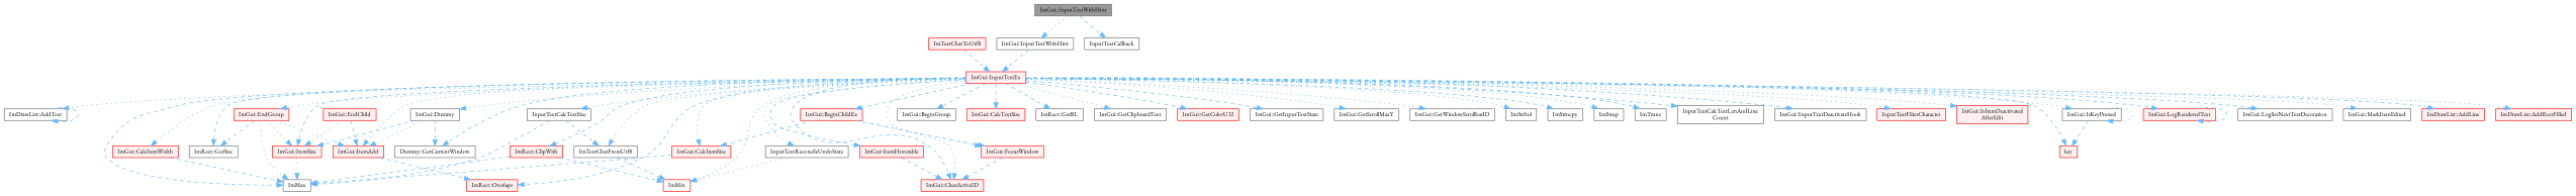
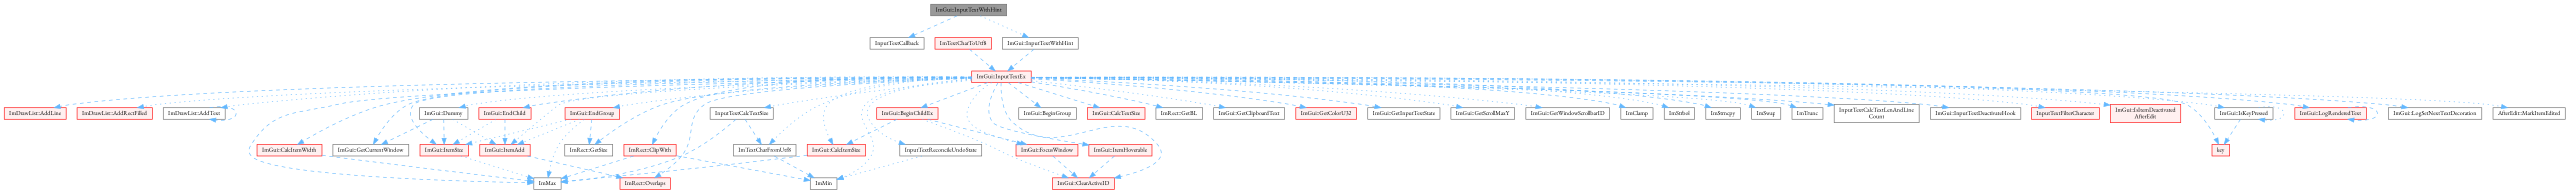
  digraph {
    fontname="EB Garamond"
    rankdir=TB
    node [color=grey40 fillcolor=white fontname="EB Garamond" fontsize=10 shape=box style=filled]
    edge [color=steelblue1 fontname="EB Garamond" fontsize=10 labelfontname=Helvetica labelfontsize=10 style=dashed]
    n1 [color=gray40 fillcolor=grey60 fontcolor=black height=0.2 label="ImGui::InputTextWithHint" width=0.4]
    n2 [height=0.2 label=InputTextCallback width=0.4]
    n3 [height=0.2 label="ImGui::InputTextWithHint" width=0.4]
    n4 [color=red fillcolor="#FFF0F0" height=0.2 label="ImGui::InputTextEx" width=0.4]
    n5 [color=red fillcolor="#FFF0F0" height=0.2 label="ImDrawList::AddLine" width=0.4]
    n6 [color=red fillcolor="#FFF0F0" height=0.2 label="ImDrawList::AddRectFilled" width=0.4]
    n7 [height=0.2 label="ImDrawList::AddText" width=0.4]
    n8 [color=red fillcolor="#FFF0F0" height=0.2 label="ImGui::BeginChildEx" width=0.4]
    n9 [color=red fillcolor="#FFF0F0" height=0.2 label="ImGui::CalcItemSize" width=0.4]
    n10 [height=0.2 label=ImMax width=0.4]
    n11 [color=red fillcolor="#FFF0F0" height=0.2 label="ImGui::ClearActiveID" width=0.4]
    n12 [color=red fillcolor="#FFF0F0" height=0.2 label="ImGui::FocusWindow" width=0.4]
    n13 [height=0.2 label="ImGui::BeginGroup" width=0.4]
    n14 [color=red fillcolor="#FFF0F0" height=0.2 label="ImGui::CalcItemWidth" width=0.4]
    n15 [color=red fillcolor="#FFF0F0" height=0.2 label="ImGui::CalcTextSize" width=0.4]
    n16 [color=red fillcolor="#FFF0F0" height=0.2 label="ImRect::ClipWith" width=0.4]
-   n17 [color=red height=0.2 label=ImMin width=0.4]
+   n17 [height=0.2 label=ImMin width=0.4]
    n18 [height=0.2 label="ImGui::Dummy" width=0.4]
-   n19 [height=0.2 label="Dummy::GetCurrentWindow" width=0.4]
+   n19 [height=0.2 label="ImGui::GetCurrentWindow" width=0.4]
    n20 [color=red fillcolor="#FFF0F0" height=0.2 label="ImGui::ItemAdd" width=0.4]
    n21 [color=red fillcolor="#FFF0F0" height=0.2 label="ImRect::Overlaps" width=0.4]
    n22 [color=red fillcolor="#FFF0F0" height=0.2 label="ImGui::ItemSize" width=0.4]
    n23 [color=red fillcolor="#FFF0F0" height=0.2 label="ImGui::EndChild" width=0.4]
    n24 [color=red fillcolor="#FFF0F0" height=0.2 label="ImGui::EndGroup" width=0.4]
    n25 [height=0.2 label="ImRect::GetSize" width=0.4]
    n26 [height=0.2 label="ImRect::GetBL" width=0.4]
    n27 [height=0.2 label="ImGui::GetClipboardText" width=0.4]
    n28 [color=red fillcolor="#FFF0F0" height=0.2 label="ImGui::GetColorU32" width=0.4]
    n29 [height=0.2 label="ImGui::GetInputTextState" width=0.4]
    n30 [height=0.2 label="ImGui::GetScrollMaxY" width=0.4]
    n31 [height=0.2 label="ImGui::GetWindowScrollbarID" width=0.4]
+   n32 [height=0.2 label=ImClamp width=0.4]
    n33 [height=0.2 label=ImStrbol width=0.4]
    n34 [height=0.2 label=ImStrncpy width=0.4]
    n35 [height=0.2 label=ImSwap width=0.4]
    n36 [height=0.2 label=ImTextCharFromUtf8 width=0.4]
    n37 [height=0.2 label=ImTrunc width=0.4]
    n38 [height=0.2 label="InputTextCalcTextLenAndLine\lCount" width=0.4]
    n39 [height=0.2 label=InputTextCalcTextSize width=0.4]
    n40 [height=0.2 label="ImGui::InputTextDeactivateHook" width=0.4]
    n41 [color=red fillcolor="#FFF0F0" height=0.2 label=InputTextFilterCharacter width=0.4]
    n42 [height=0.2 label=InputTextReconcileUndoState width=0.4]
    n43 [color=red fillcolor="#FFF0F0" height=0.2 label="ImGui::IsItemDeactivated\lAfterEdit" width=0.4]
    n44 [height=0.2 label="ImGui::IsKeyPressed" width=0.4]
    n45 [color=red fillcolor="#FFF0F0" height=0.2 label=key width=0.4]
    n46 [color=red fillcolor="#FFF0F0" height=0.2 label="ImGui::ItemHoverable" width=0.4]
    n47 [color=red fillcolor="#FFF0F0" height=0.2 label="ImGui::LogRenderedText" width=0.4]
    n48 [height=0.2 label="ImGui::LogSetNextTextDecoration" width=0.4]
-   n49 [height=0.2 label="ImGui::MarkItemEdited" width=0.4]
+   n49 [height=0.2 label="AfterEdit::MarkItemEdited" width=0.4]
    n50 [color=red fillcolor="#FFF0F0" height=0.2 label=ImTextCharToUtf8 width=0.4]
    n1 -> n2
    n1 -> n3 [style=dotted]
    n3 -> n4
    n4 -> n5
    n4 -> n6 [style=dotted]
    n4 -> n7 [style=dotted]
    n4 -> n8
    n4 -> n9 [style=dotted]
    n4 -> n10
    n4 -> n11
    n4 -> n12 [style=dotted]
    n4 -> n13
-   n4 -> n14 [style=dotted]
+   n4 -> n14
    n4 -> n15
    n4 -> n16
    n4 -> n17 [style=dotted]
    n4 -> n18 [style=dotted]
    n4 -> n19
    n4 -> n20 [style=dotted]
    n4 -> n21
    n4 -> n22
+   n4 -> n23
    n4 -> n24 [style=dotted]
    n4 -> n25
    n4 -> n26
    n4 -> n27 [style=dotted]
    n4 -> n28
    n4 -> n29
    n4 -> n30 [style=dotted]
    n4 -> n31 [style=dotted]
+   n4 -> n32
    n4 -> n33 [style=dotted]
    n4 -> n34
    n4 -> n35 [style=dotted]
    n4 -> n36 [style=dotted]
    n4 -> n37
    n4 -> n38
    n4 -> n39 [style=dotted]
    n4 -> n40
    n4 -> n41 [style=dotted]
    n4 -> n42 [style=dotted]
    n4 -> n43 [style=dotted]
    n4 -> n44 [style=dotted]
    n4 -> n45
    n4 -> n46
    n4 -> n47
    n4 -> n48
    n4 -> n49 [style=dotted]
    n7 -> n7
    n8 -> n9
    n8 -> n11 [style=dotted]
    n8 -> n12
    n9 -> n10
    n12 -> n11
    n14 -> n10
    n16 -> n10
    n16 -> n17
    n18 -> n19
    n18 -> n20 [style=dotted]
    n18 -> n22
    n20 -> n21
    n22 -> n10 [style=dotted]
    n23 -> n20
    n23 -> n22 [style=dotted]
    n24 -> n10 [style=dotted]
    n24 -> n20 [style=dotted]
    n24 -> n22 [style=dotted]
    n24 -> n25
    n36 -> n17
    n39 -> n10
    n39 -> n36
    n42 -> n17 [style=dotted]
    n44 -> n44 [style=dotted]
    n44 -> n45
    n46 -> n11
    n47 -> n47
    n50 -> n4
  }
